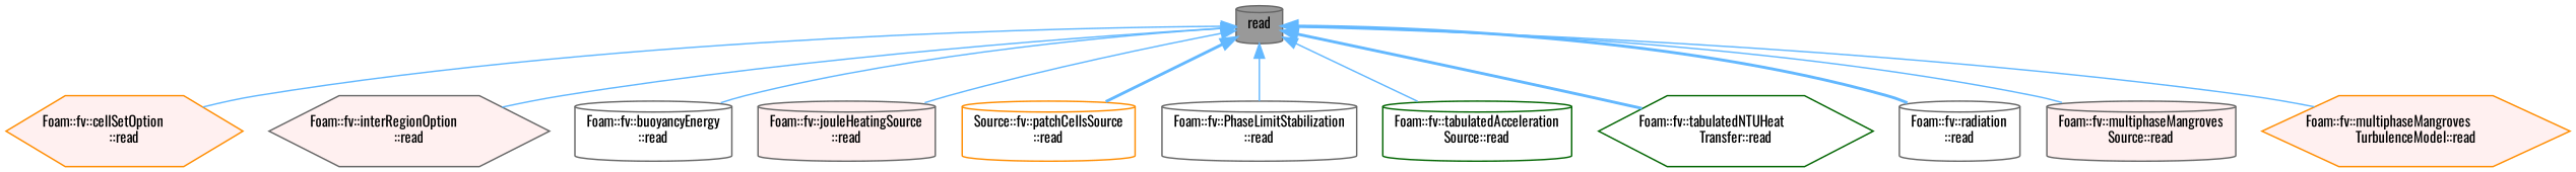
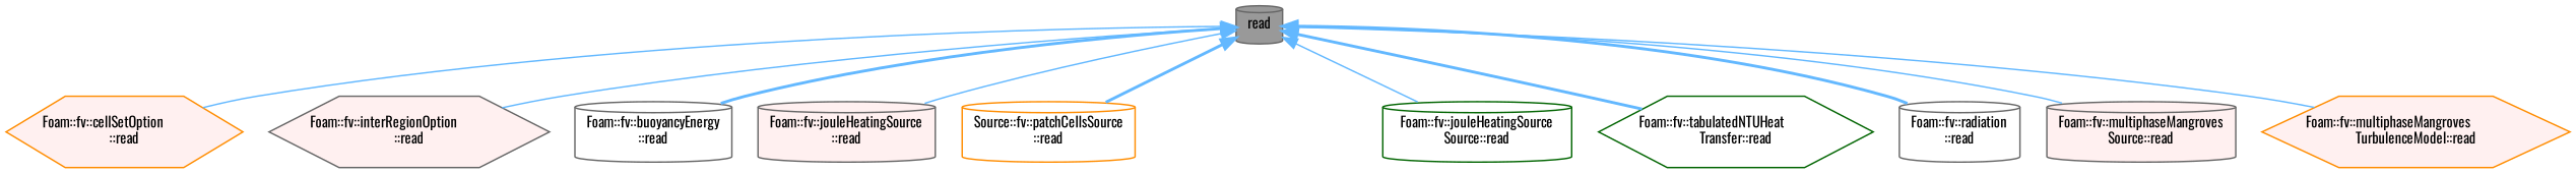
  digraph {
    fontname=Oswald
    rankdir=TB
    node [color=gray40 fillcolor=white fontname=Oswald fontsize=10 shape=cylinder style=filled]
    edge [color=steelblue1 dir=back fontname=Oswald fontsize=10 labelfontname=Helvetica labelfontsize=10 style=solid]
    n1 [fillcolor=grey60 fontcolor=black height=0.2 label=read width=0.4]
    n2 [color=darkorange fillcolor="#FFF0F0" height=0.2 label="Foam::fv::cellSetOption\l::read" shape=hexagon width=0.4]
    n3 [fillcolor="#FFF0F0" height=0.2 label="Foam::fv::interRegionOption\l::read" shape=hexagon width=0.4]
    n4 [height=0.2 label="Foam::fv::buoyancyEnergy\l::read" width=0.4]
    n5 [fillcolor="#FFF0F0" height=0.2 label="Foam::fv::jouleHeatingSource\l::read" width=0.4]
    n6 [color=darkorange height=0.2 label="Source::fv::patchCellsSource\l::read" width=0.4]
-   n7 [height=0.2 label="Foam::fv::PhaseLimitStabilization\l::read" width=0.4]
-   n8 [color=darkgreen height=0.2 label="Foam::fv::tabulatedAcceleration\lSource::read" width=0.4]
+   n8 [color=darkgreen height=0.2 label="Foam::fv::jouleHeatingSource\lSource::read" width=0.4]
    n9 [color=darkgreen height=0.2 label="Foam::fv::tabulatedNTUHeat\lTransfer::read" shape=hexagon width=0.4]
    n10 [height=0.2 label="Foam::fv::radiation\l::read" width=0.4]
    n11 [fillcolor="#FFF0F0" height=0.2 label="Foam::fv::multiphaseMangroves\lSource::read" width=0.4]
    n12 [color=darkorange fillcolor="#FFF0F0" height=0.2 label="Foam::fv::multiphaseMangroves\lTurbulenceModel::read" shape=hexagon width=0.4]
    n1 -> n2
    n1 -> n3
-   n1 -> n4
+   n1 -> n4 [style=bold]
    n1 -> n5
    n1 -> n6 [style=bold]
-   n1 -> n7
    n1 -> n8
    n1 -> n9 [style=bold]
    n1 -> n10 [style=bold]
    n1 -> n11
    n1 -> n12
  }
